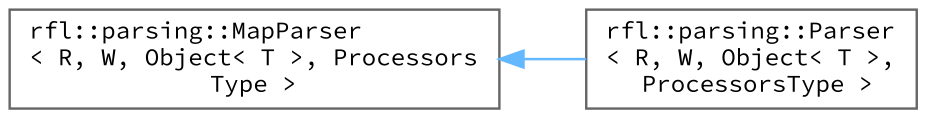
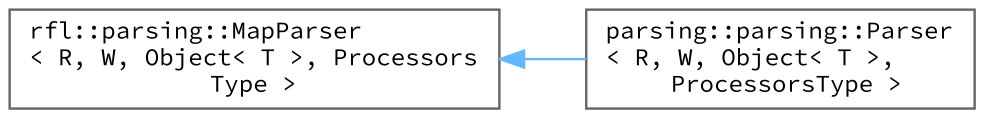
  digraph {
    rankdir=LR
    fontname="Source Code Pro"
    node [color=grey40 fillcolor=white fontname="Source Code Pro" fontsize=10 shape=box style=filled]
    n1 [height=0.2 label="rfl::parsing::MapParser\l\< R, W, Object\< T \>, Processors\lType \>" width=0.4]
-   n2 [height=0.2 label="rfl::parsing::Parser\l\< R, W, Object\< T \>,\l ProcessorsType \>" width=0.4]
+   n2 [height=0.2 label="parsing::parsing::Parser\l\< R, W, Object\< T \>,\l ProcessorsType \>" width=0.4]
    n1 -> n2 [color=steelblue1 dir=back fontname="Source Code Pro" fontsize=10 labelfontname=Helvetica labelfontsize=10 style=solid]
  }
